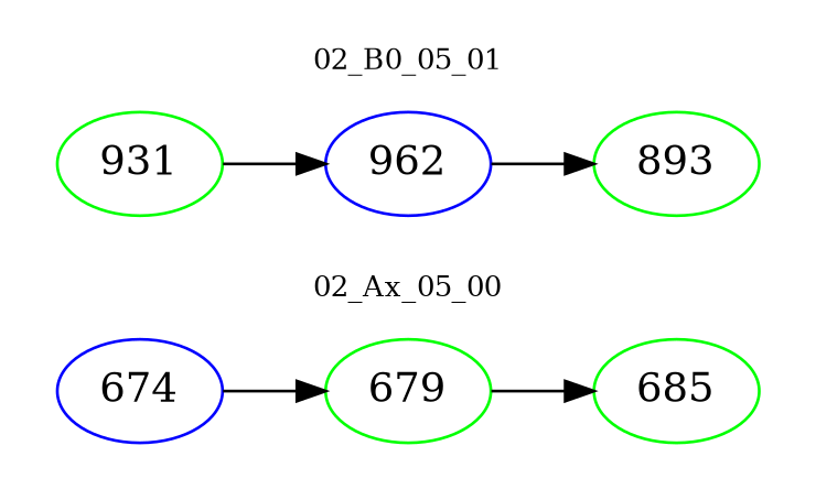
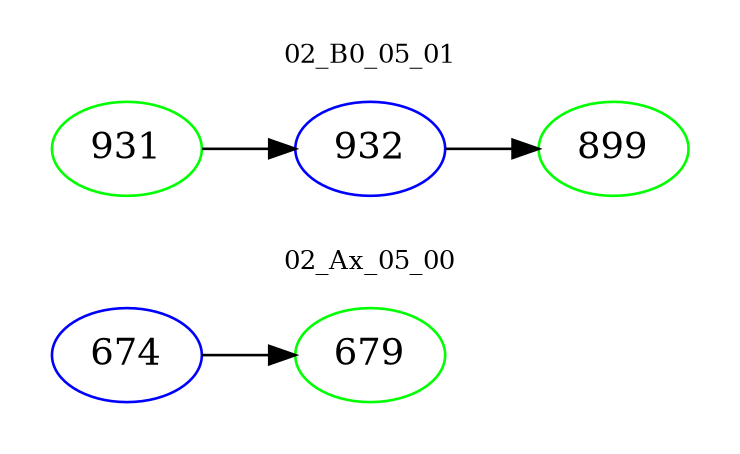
  digraph {
    rankdir=LR
    node [color=green]
    edge [color=black]
    n1 [color=blue label=674]
    n2 [label=679]
-   n3 [label=685]
    n4 [label=931]
-   n5 [color=blue label=962]
-   n6 [label=893]
+   n5 [color=blue label=932]
+   n6 [label=899]
    subgraph cluster_1 {
      color=white
      fontsize=10
      label="02_Ax_05_00"
      n1
      n2
-     n3
    }
    subgraph cluster_2 {
      color=white
      fontsize=10
      label="02_B0_05_01"
      n4
      n5
      n6
    }
    n1 -> n2
-   n2 -> n3
    n4 -> n5
    n5 -> n6
  }
